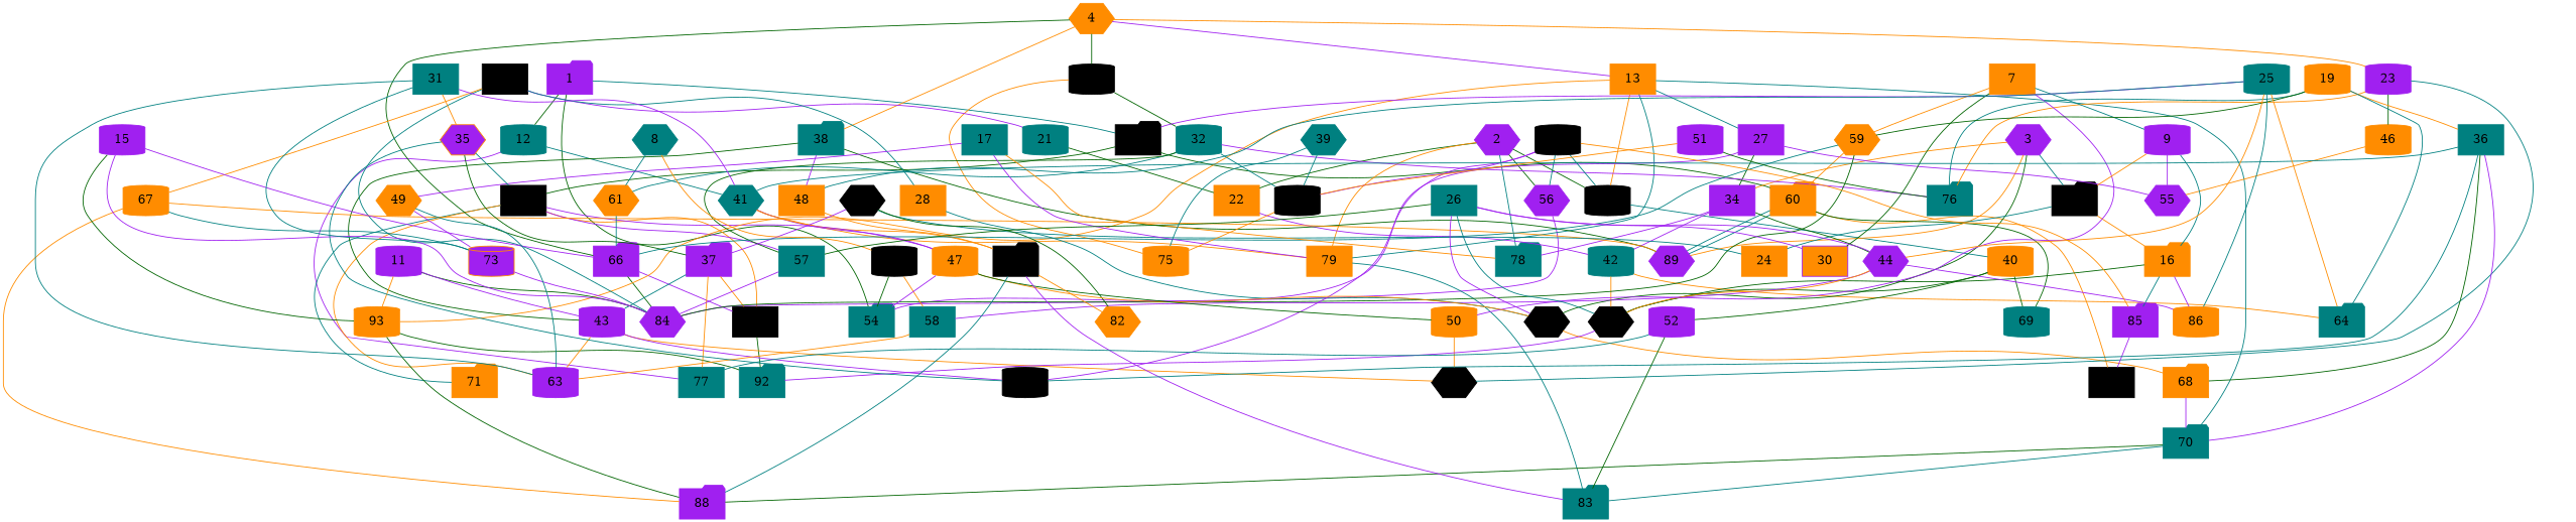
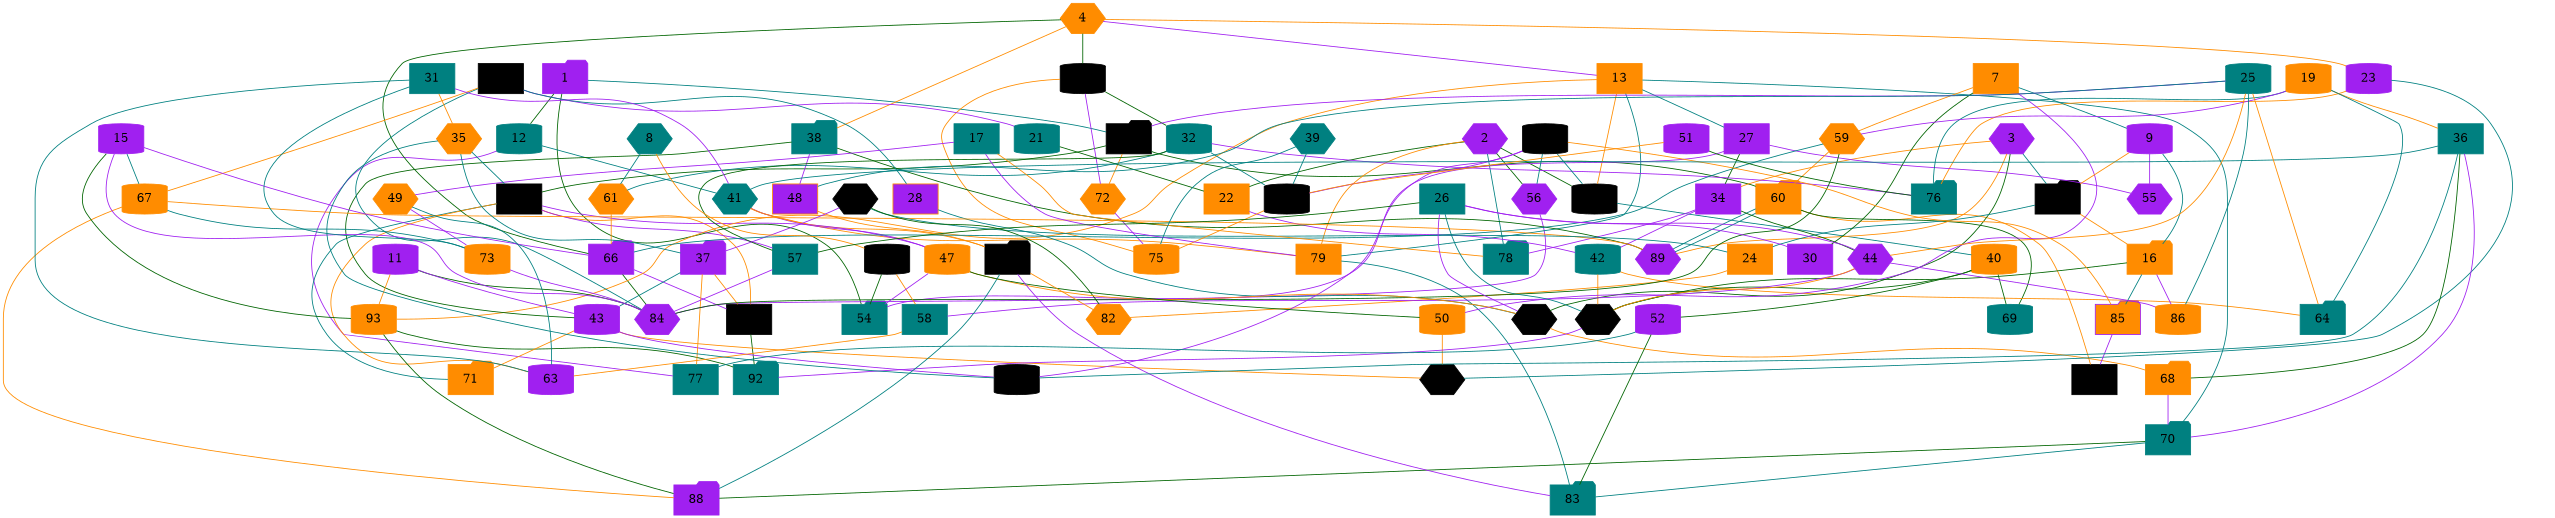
  graph {
    node [color=darkorange shape=cylinder style=filled]
    edge [color=darkorange]
    1 [color=purple shape=folder]
    12 [color=teal]
    29 [color=black shape=folder]
    54 [color=teal shape=folder]
    41 [color=teal shape=hexagon]
    77 [color=teal shape=box]
+   72 [shape=hexagon]
    45 [color=black shape=box]
    60 [shape=folder]
    2 [color=purple shape=hexagon]
    22 [shape=box]
    33 [color=black]
    56 [color=purple shape=hexagon]
    78 [color=teal shape=folder]
    79 [shape=box]
    42 [color=teal]
    40
    84 [color=purple shape=hexagon]
    3 [color=purple shape=hexagon]
    14 [color=black shape=folder]
    34 [color=purple shape=box]
    62 [color=black shape=hexagon]
    89 [color=purple shape=hexagon]
    24 [shape=box]
    16 [shape=folder]
    44 [color=purple shape=hexagon]
    68 [shape=folder]
    66 [color=purple shape=folder]
    80 [color=black shape=box]
    4 [shape=hexagon]
    13 [shape=box]
    20 [color=black]
    23 [color=purple]
    38 [color=teal shape=folder]
    n35 [label=93]
    27 [color=purple shape=box]
    70 [color=teal shape=folder]
    32 [color=teal]
    75
    76 [color=teal shape=folder]
-   46
    74 [color=black shape=hexagon]
    43 [color=purple]
-   48 [shape=box]
+   48 [shape=box fillcolor=purple]
    5 [color=black shape=box]
    21 [color=teal]
-   28 [shape=box]
+   28 [shape=box fillcolor=purple]
    67
-   73 [fillcolor=purple]
+   73
    88 [color=purple shape=folder]
    6 [color=black shape=hexagon]
    37 [color=purple shape=folder]
    82 [shape=hexagon]
    7 [shape=box]
    9 [color=purple]
-   30 [color=purple shape=box fillcolor=darkorange]
+   30 [color=purple shape=box]
    50
    59 [shape=hexagon]
    55 [color=purple shape=hexagon]
    8 [color=teal shape=hexagon]
    18 [color=black]
    61 [shape=hexagon]
    58 [color=teal shape=box]
-   85 [color=purple shape=folder]
+   85 [color=purple shape=folder fillcolor=darkorange]
    86
    90 [color=black shape=hexagon]
    10 [color=black]
    65 [color=black]
    91 [color=black]
    87 [color=black shape=box]
    11 [color=purple]
    71 [shape=folder]
    92 [color=teal shape=folder]
    47
    81 [color=black shape=folder]
    83 [color=teal shape=folder]
    15 [color=purple]
    17 [color=teal shape=box]
    49 [shape=hexagon]
    63 [color=purple]
    19
    36 [color=teal shape=box]
    64 [color=teal shape=folder]
    57 [color=teal shape=box]
    25 [color=teal]
    26 [color=teal shape=box]
    69 [color=teal]
    31 [color=teal shape=box]
-   35 [shape=hexagon fillcolor=purple]
+   35 [shape=hexagon]
    52 [color=purple]
    39 [color=teal shape=hexagon]
    51 [color=purple]
    1 -- 12 [color=darkgreen]
    1 -- 29 [color=teal]
    1 -- 54 [color=darkgreen]
    12 -- 41 [color=teal]
    12 -- 77 [color=purple]
+   29 -- 72
    29 -- 45 [color=darkgreen]
    29 -- 60 [color=darkgreen]
    41 -- 79
    41 -- 47 [color=purple]
    41 -- 81
+   72 -- 75 [color=purple]
    45 -- 80
    45 -- 71 [color=teal]
    45 -- 47 [color=purple]
    45 -- 63
    45 -- 57 [color=purple]
    60 -- 89 [color=teal]
    60 -- 89 [color=teal]
    60 -- 87
    60 -- 69 [color=darkgreen]
    2 -- 22 [color=darkgreen]
    2 -- 33 [color=darkgreen]
    2 -- 56 [color=darkgreen]
    2 -- 78 [color=teal]
    2 -- 79
    22 -- 42 [color=purple]
    33 -- 40 [color=teal]
    56 -- 84 [color=purple]
    79 -- 83 [color=teal]
    42 -- 90
    42 -- 64
    40 -- 90 [color=darkgreen]
    40 -- 69 [color=darkgreen]
    40 -- 52 [color=darkgreen]
    3 -- 14 [color=teal]
    3 -- 34
    3 -- 62 [color=darkgreen]
    3 -- 89
    14 -- 24 [color=teal]
    14 -- 16
    34 -- 78 [color=purple]
    34 -- 42 [color=purple]
    34 -- 44 [color=darkgreen]
    62 -- 68
+   24 -- 82
    16 -- 85 [color=teal]
    16 -- 86 [color=purple]
    16 -- 90 [color=darkgreen]
    44 -- 58 [color=purple]
    44 -- 86 [color=purple]
    44 -- 90
    68 -- 70 [color=purple]
    66 -- 84 [color=darkgreen]
    66 -- 80 [color=purple]
    80 -- 92 [color=darkgreen]
    4 -- 66 [color=darkgreen]
    4 -- 13 [color=purple]
    4 -- 20 [color=darkgreen]
    4 -- 23
    4 -- 38
    13 -- 33
    13 -- 79 [color=teal]
    13 -- n35
    13 -- 27 [color=teal]
    13 -- 70 [color=teal]
+   20 -- 72 [color=purple]
    20 -- 32 [color=darkgreen]
    20 -- 75
    23 -- 76
-   23 -- 46 [color=darkgreen]
    23 -- 74 [color=teal]
    38 -- 89 [color=darkgreen]
    38 -- 43 [color=darkgreen]
    38 -- 48 [color=purple]
    n35 -- 88 [color=darkgreen]
    n35 -- 92 [color=darkgreen]
    27 -- 54 [color=purple]
    27 -- 34 [color=darkgreen]
    27 -- 55 [color=purple]
    70 -- 88 [color=darkgreen]
    70 -- 83 [color=teal]
    32 -- 76 [color=purple]
    32 -- 61 [color=teal]
    32 -- 65 [color=teal]
    32 -- 57 [color=darkgreen]
-   46 -- 55
    43 -- 74
    43 -- 91 [color=purple]
-   43 -- 63
+   43 -- 71
    48 -- 81
    5 -- 84 [color=teal]
    5 -- 21 [color=purple]
    5 -- 28 [color=teal]
    5 -- 67
    21 -- 22 [color=darkgreen]
    28 -- 62 [color=teal]
    67 -- 89
    67 -- 73 [color=teal]
    67 -- 88
    73 -- 84 [color=purple]
    6 -- 24 [color=teal]
    6 -- 37 [color=purple]
    6 -- 82 [color=darkgreen]
    37 -- 77
    37 -- 80
    37 -- 43 [color=teal]
    7 -- 9 [color=teal]
    7 -- 30 [color=darkgreen]
    7 -- 50 [color=purple]
    7 -- 59
    9 -- 14
    9 -- 16 [color=teal]
    9 -- 55 [color=purple]
    50 -- 74
    59 -- 60
    59 -- 84 [color=darkgreen]
    59 -- 66 [color=teal]
    8 -- 18
    8 -- 61 [color=teal]
    18 -- 54 [color=darkgreen]
    18 -- 58
-   61 -- 66 [color=teal]
+   61 -- 66
    58 -- 63
    85 -- 87 [color=purple]
    90 -- 92 [color=purple]
    10 -- 33 [color=teal]
    10 -- 56 [color=teal]
    10 -- 85
    10 -- 65 [color=purple]
    10 -- 91 [color=purple]
    65 -- 75
    11 -- 84 [color=darkgreen]
    11 -- n35
    11 -- 43 [color=purple]
    47 -- 54 [color=purple]
    47 -- 62
    47 -- 50 [color=darkgreen]
    81 -- 88 [color=teal]
    81 -- 82
    81 -- 83 [color=purple]
    15 -- 84 [color=purple]
    15 -- 66 [color=purple]
    15 -- n35 [color=darkgreen]
+   15 -- 67 [color=teal]
    17 -- 78
    17 -- 79 [color=purple]
    17 -- 49 [color=purple]
    49 -- 73 [color=purple]
    49 -- 63 [color=teal]
    19 -- 76 [color=teal]
-   19 -- 59 [color=darkgreen]
+   19 -- 59 [color=purple]
    19 -- 36
    19 -- 64 [color=teal]
    36 -- 41 [color=teal]
    36 -- 68 [color=darkgreen]
    36 -- 70 [color=purple]
    36 -- 91 [color=teal]
    57 -- 84 [color=purple]
    25 -- 29 [color=purple]
    25 -- 44
    25 -- 48 [color=teal]
    25 -- 86 [color=teal]
    25 -- 64
    26 -- 62 [color=purple]
    26 -- 44 [color=purple]
    26 -- 30 [color=purple]
    26 -- 90 [color=teal]
    26 -- 57 [color=darkgreen]
    31 -- 41 [color=purple]
    31 -- 73 [color=teal]
    31 -- 63 [color=teal]
    31 -- 35
    35 -- 45 [color=teal]
-   35 -- 37 [color=darkgreen]
+   35 -- 37 [color=teal]
    35 -- 91 [color=teal]
    52 -- 77 [color=teal]
    52 -- 83 [color=darkgreen]
    39 -- 75 [color=teal]
    39 -- 65 [color=teal]
    51 -- 76 [color=darkgreen]
    51 -- 65
  }
